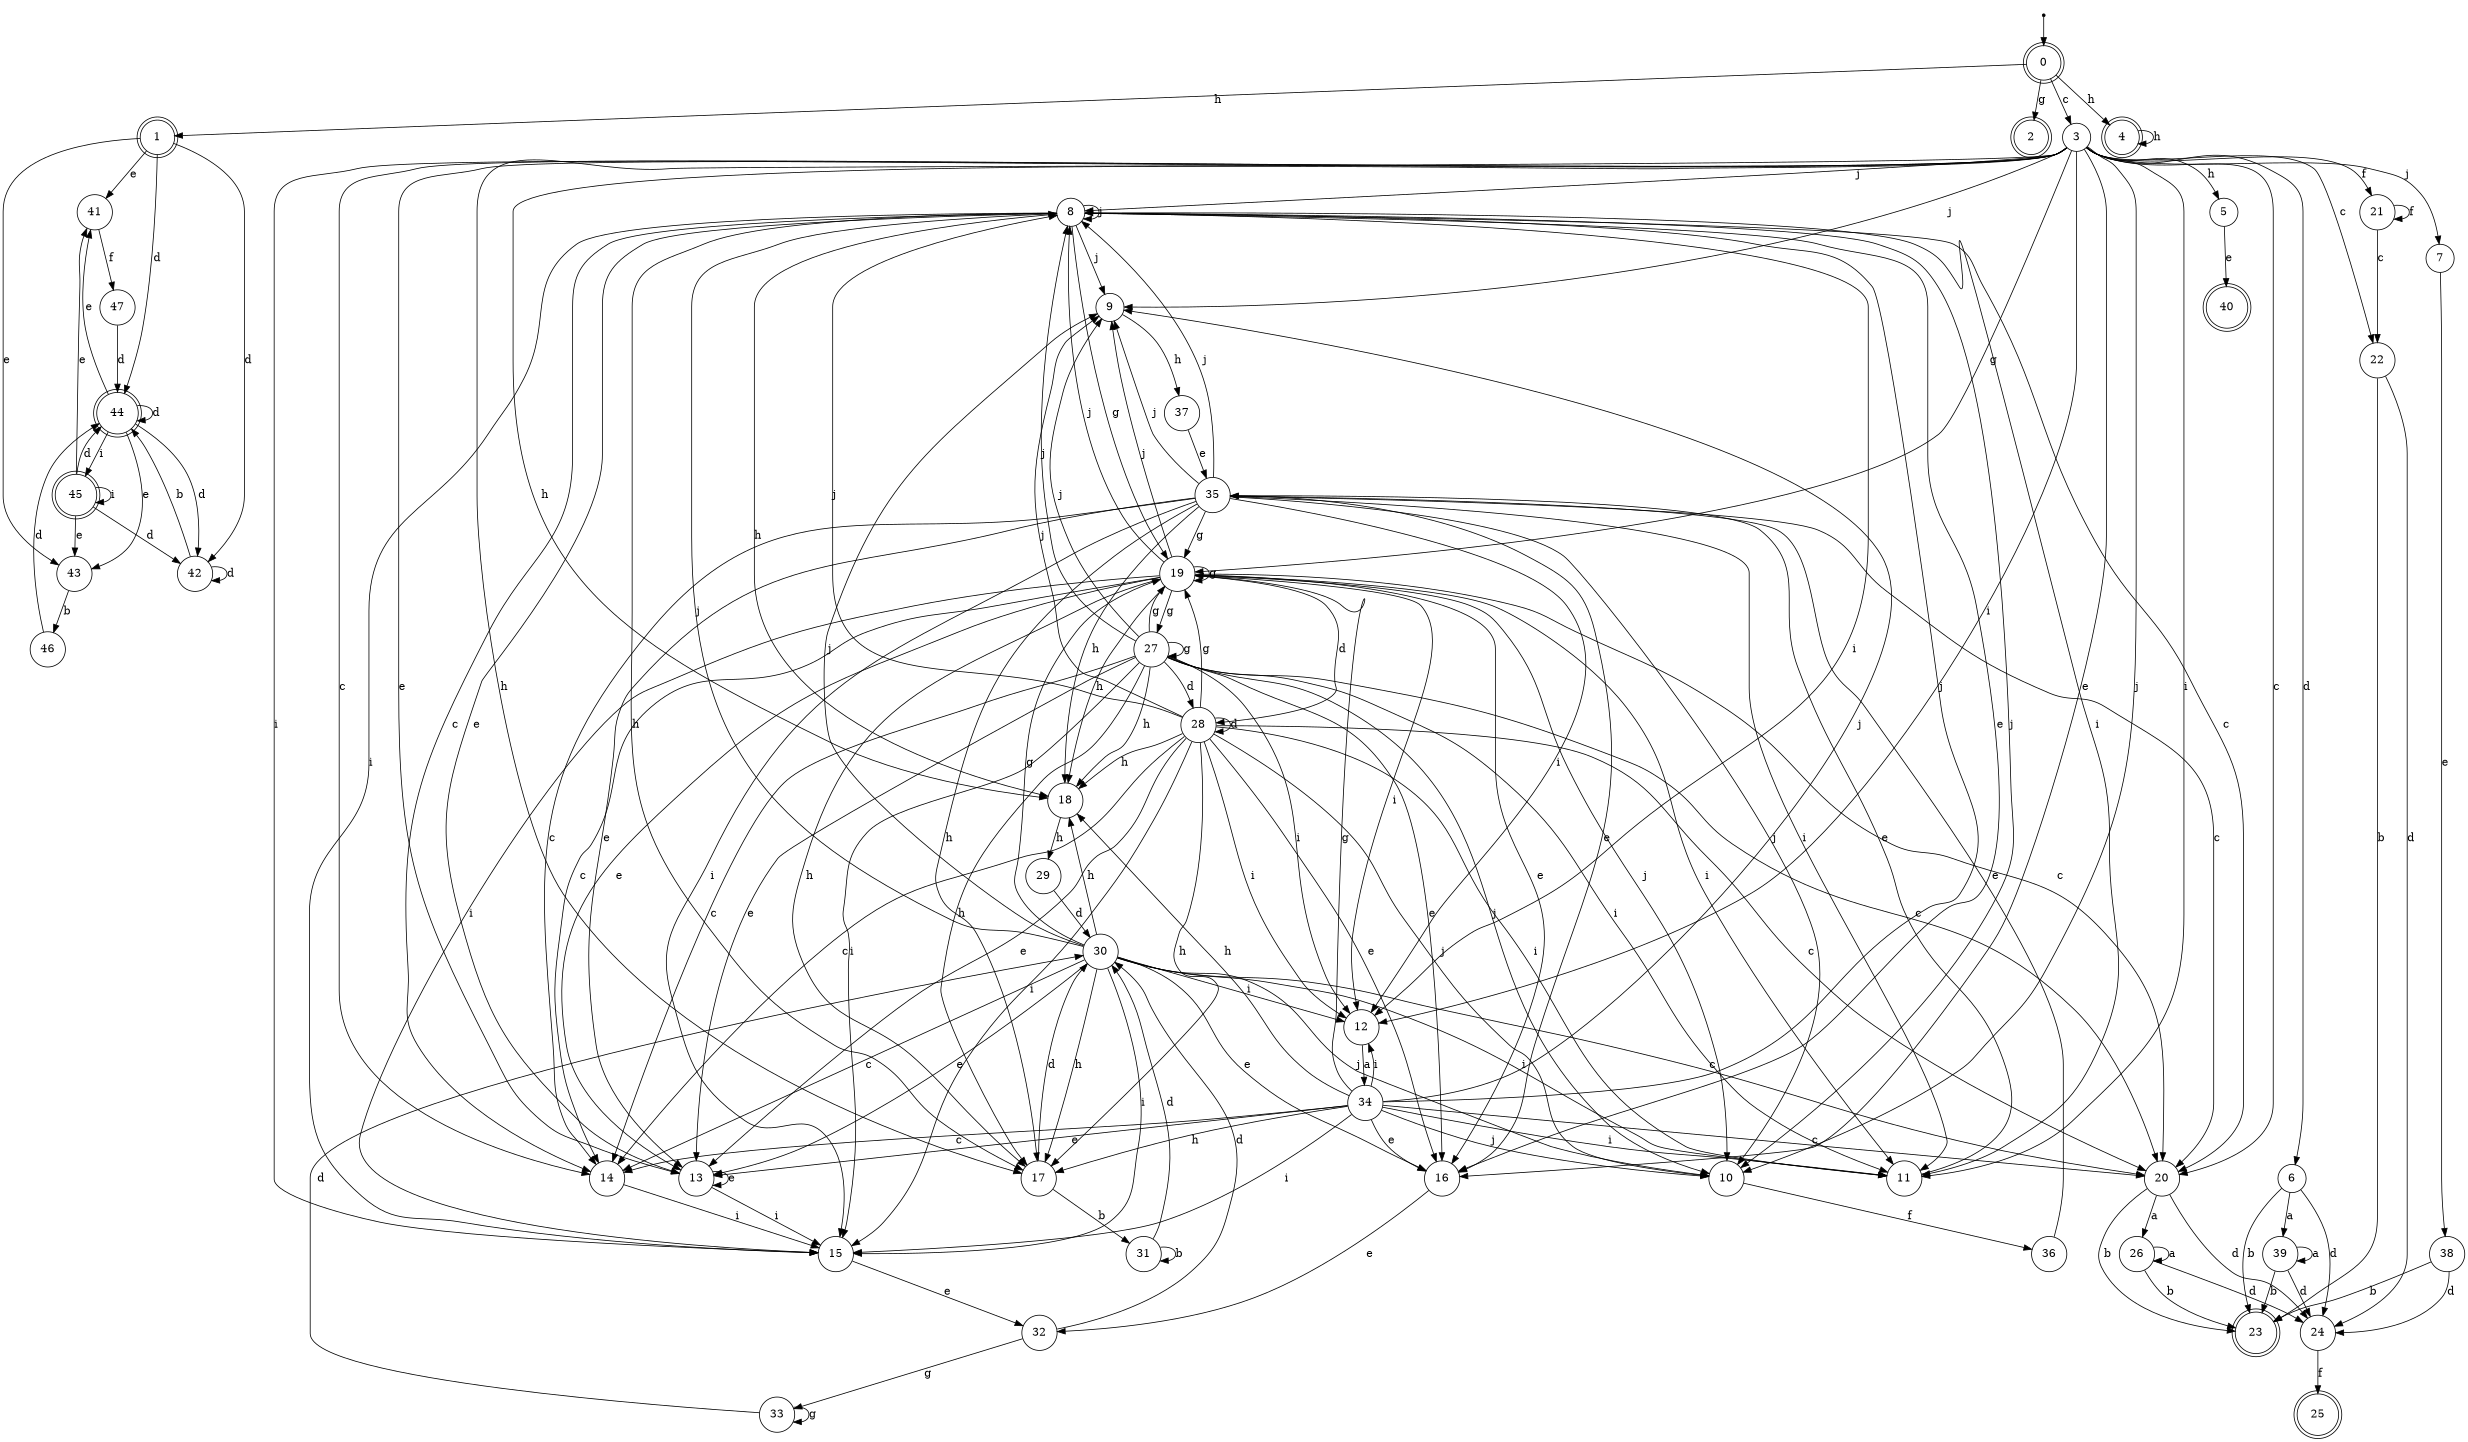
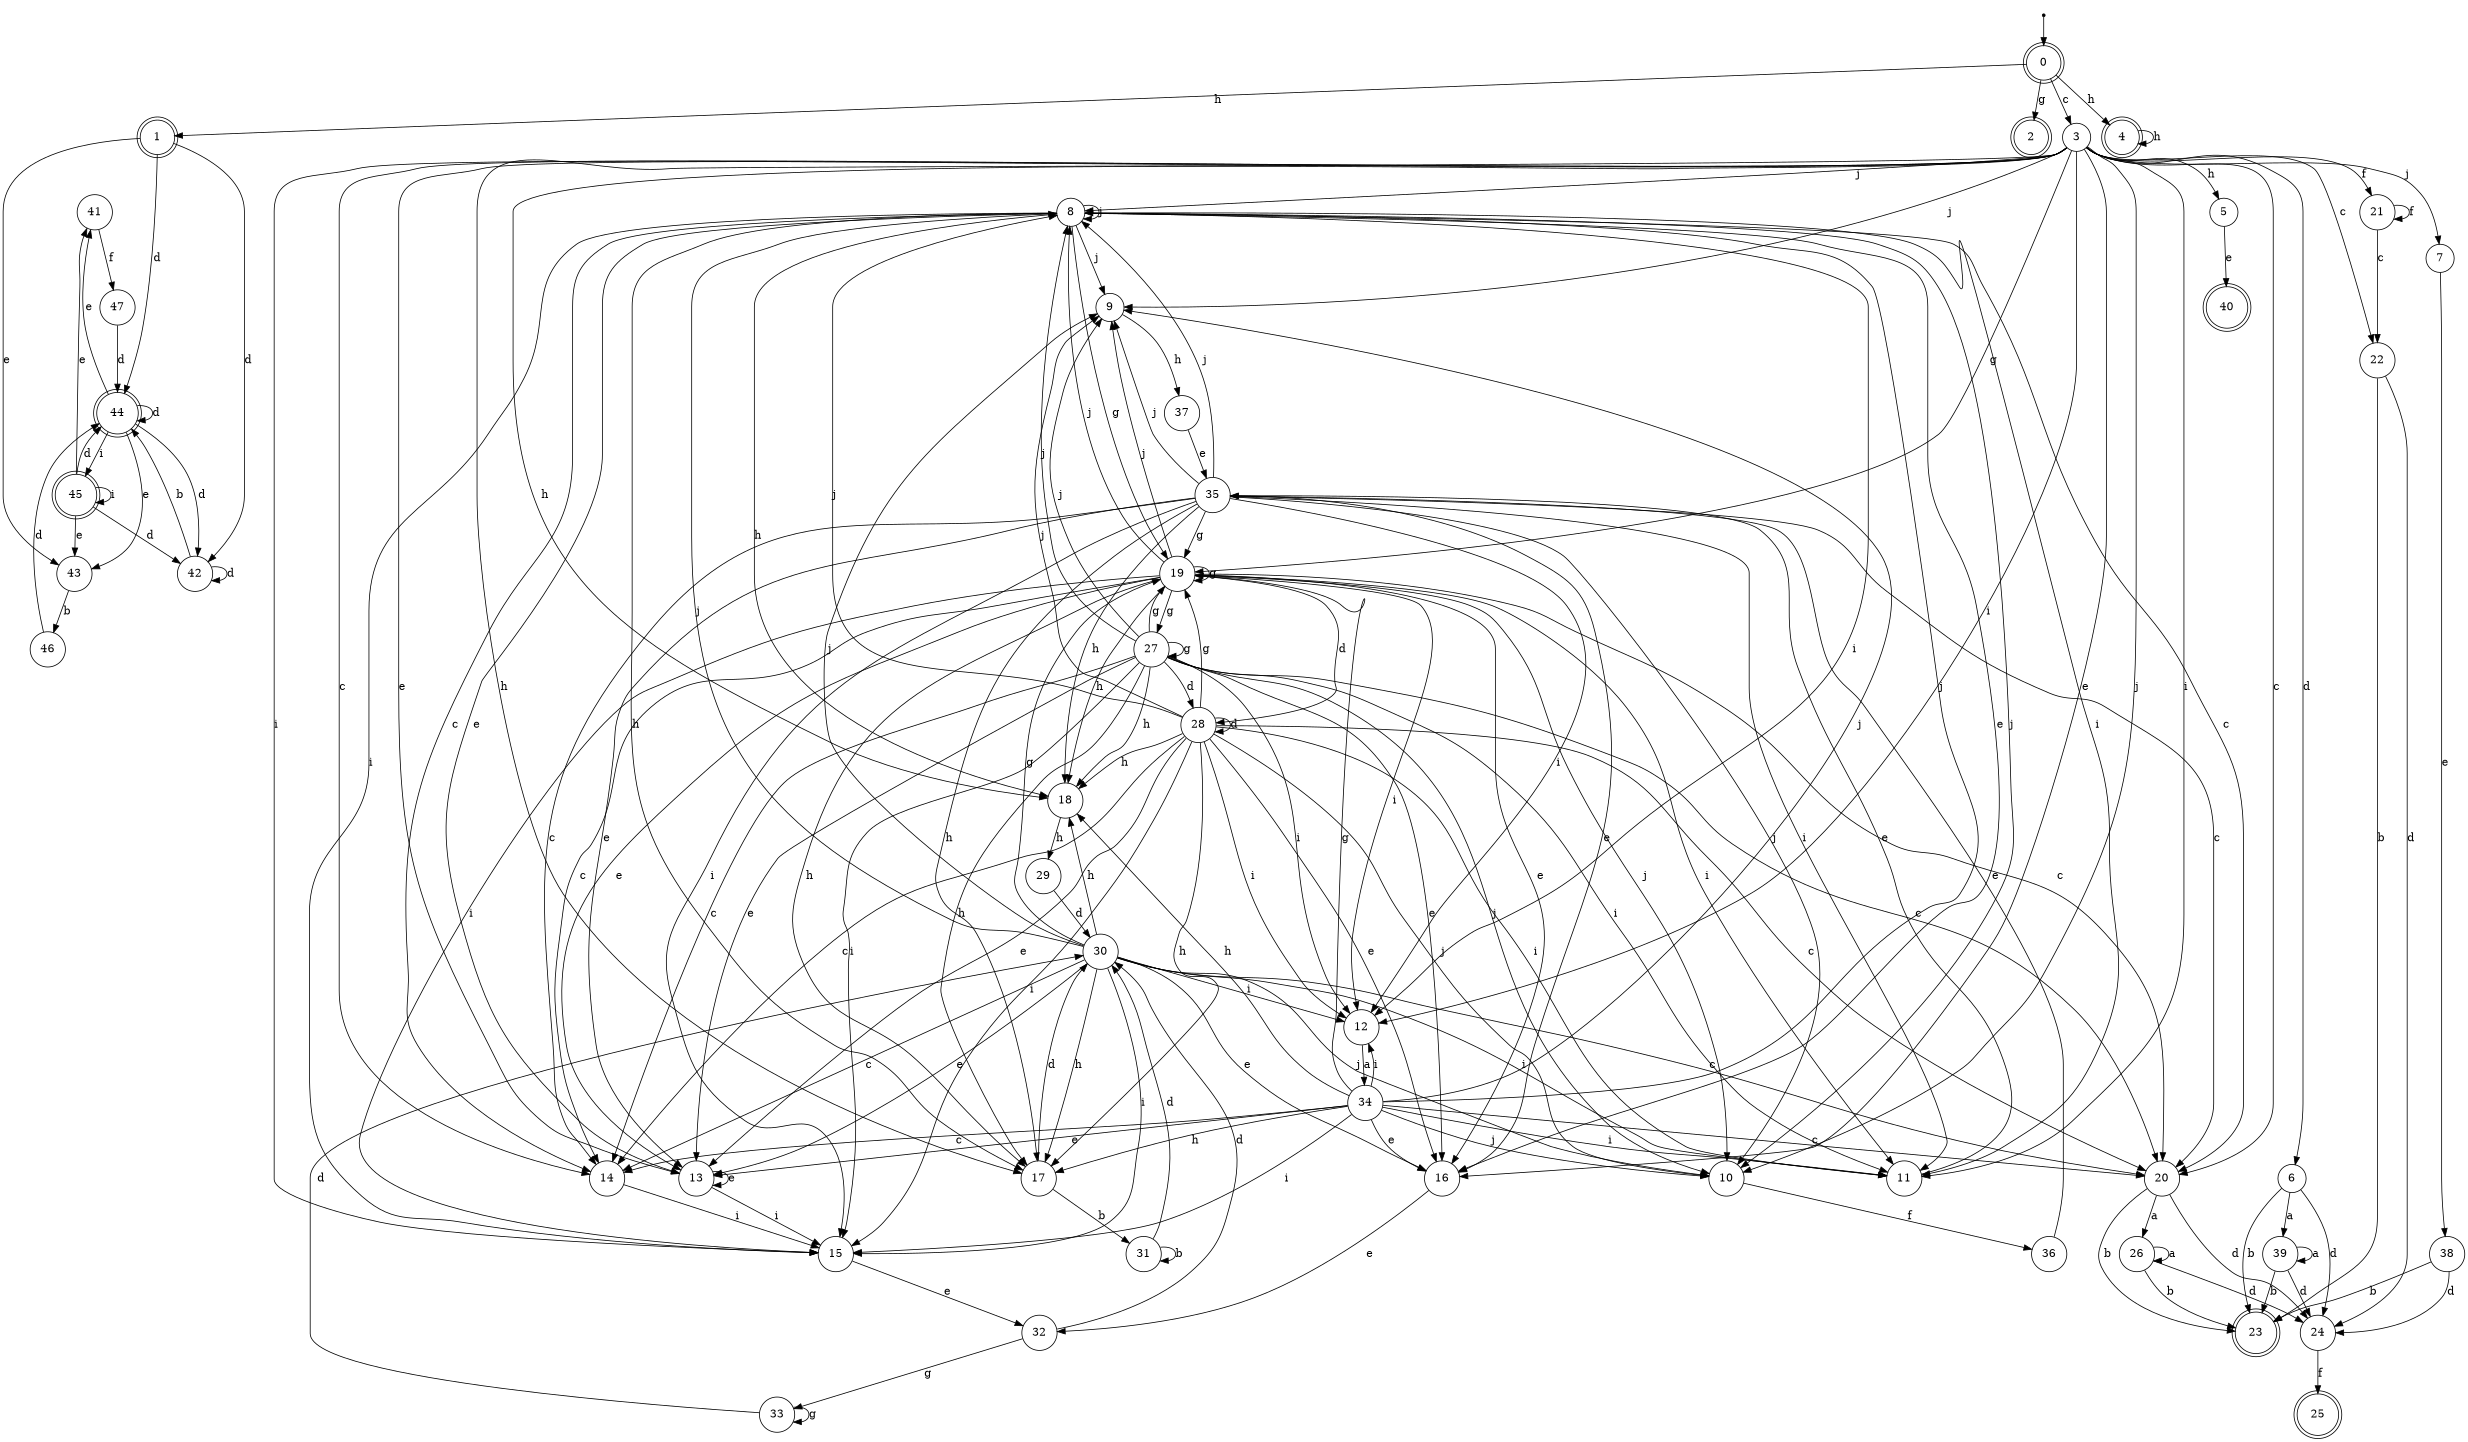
  digraph {
    rankdir=TB
    node [shape=circle]
    dummy0 [shape=point]
    0 [shape=doublecircle]
    1 [shape=doublecircle]
    2 [shape=doublecircle]
    3
    4 [shape=doublecircle]
    41
    42
    43
    44 [shape=doublecircle]
    5
    6
    7
    8
    9
    10
    11
    12
    13
    14
    15
    16
    17
    18
    19
    20
    21
    22
    47
    46
    45 [shape=doublecircle]
    40 [shape=doublecircle]
    23 [shape=doublecircle]
    24
    39
    38
    37
    36
    35
    34
    32
    30
    31
    29
    27
    28
    26
    25 [shape=doublecircle]
    33
    dummy0 -> 0
    0 -> 1 [label=h]
    0 -> 2 [label=g]
    0 -> 3 [label=c]
    0 -> 4 [label=h]
-   1 -> 41 [label=e]
    1 -> 42 [label=d]
    1 -> 43 [label=e]
    1 -> 44 [label=d]
    3 -> 5 [label=h]
    3 -> 6 [label=d]
    3 -> 7 [label=j]
    3 -> 8 [label=j]
    3 -> 9 [label=j]
    3 -> 10 [label=j]
    3 -> 11 [label=i]
    3 -> 12 [label=i]
    3 -> 13 [label=e]
    3 -> 14 [label=c]
    3 -> 15 [label=i]
    3 -> 16 [label=e]
    3 -> 17 [label=h]
    3 -> 18 [label=h]
    3 -> 19 [label=g]
    3 -> 20 [label=c]
    3 -> 21 [label=f]
    3 -> 22 [label=c]
    4 -> 4 [label=h]
    41 -> 47 [label=f]
    42 -> 42 [label=d]
    42 -> 44 [label=b]
    43 -> 46 [label=b]
    44 -> 41 [label=e]
    44 -> 42 [label=d]
    44 -> 43 [label=e]
    44 -> 44 [label=d]
    44 -> 45 [label=i]
    5 -> 40 [label=e]
    6 -> 23 [label=b]
    6 -> 24 [label=d]
    6 -> 39 [label=a]
    7 -> 38 [label=e]
    8 -> 8 [label=j]
    8 -> 9 [label=j]
    8 -> 10 [label=j]
    8 -> 11 [label=i]
    8 -> 12 [label=i]
    8 -> 13 [label=e]
    8 -> 14 [label=c]
    8 -> 15 [label=i]
    8 -> 16 [label=e]
    8 -> 17 [label=h]
    8 -> 18 [label=h]
    8 -> 19 [label=g]
    8 -> 20 [label=c]
    9 -> 37 [label=h]
    10 -> 36 [label=f]
    11 -> 35 [label=e]
    12 -> 34 [label=a]
    13 -> 13 [label=e]
    13 -> 15 [label=i]
    14 -> 15 [label=i]
    15 -> 32 [label=e]
    16 -> 32 [label=e]
    17 -> 30 [label=d]
    17 -> 31 [label=b]
    18 -> 29 [label=h]
    19 -> 8 [label=j]
    19 -> 9 [label=j]
    19 -> 10 [label=j]
    19 -> 11 [label=i]
    19 -> 12 [label=i]
    19 -> 13 [label=e]
    19 -> 14 [label=c]
    19 -> 15 [label=i]
    19 -> 16 [label=e]
    19 -> 17 [label=h]
    19 -> 18 [label=h]
    19 -> 19 [label=g]
    19 -> 20 [label=c]
    19 -> 27 [label=g]
    19 -> 28 [label=d]
    20 -> 23 [label=b]
    20 -> 24 [label=d]
    20 -> 26 [label=a]
    21 -> 21 [label=f]
    21 -> 22 [label=c]
    22 -> 23 [label=b]
    22 -> 24 [label=d]
    47 -> 44 [label=d]
    46 -> 44 [label=d]
    45 -> 41 [label=e]
    45 -> 42 [label=d]
    45 -> 43 [label=e]
    45 -> 44 [label=d]
    45 -> 45 [label=i]
    24 -> 25 [label=f]
    39 -> 23 [label=b]
    39 -> 24 [label=d]
    39 -> 39 [label=a]
    38 -> 23 [label=b]
    38 -> 24 [label=d]
    37 -> 35 [label=e]
    36 -> 35 [label=e]
    35 -> 8 [label=j]
    35 -> 9 [label=j]
    35 -> 10 [label=j]
    35 -> 11 [label=i]
    35 -> 12 [label=i]
    35 -> 13 [label=e]
    35 -> 14 [label=c]
    35 -> 15 [label=i]
    35 -> 16 [label=e]
    35 -> 17 [label=h]
    35 -> 18 [label=h]
    35 -> 19 [label=g]
    35 -> 20 [label=c]
    34 -> 8 [label=j]
    34 -> 9 [label=j]
    34 -> 10 [label=j]
    34 -> 11 [label=i]
    34 -> 12 [label=i]
    34 -> 13 [label=e]
    34 -> 14 [label=c]
    34 -> 15 [label=i]
    34 -> 16 [label=e]
    34 -> 17 [label=h]
    34 -> 18 [label=h]
    34 -> 19 [label=g]
    34 -> 20 [label=c]
    32 -> 30 [label=d]
    32 -> 33 [label=g]
    30 -> 8 [label=j]
    30 -> 9 [label=j]
    30 -> 10 [label=j]
    30 -> 11 [label=i]
    30 -> 12 [label=i]
    30 -> 13 [label=e]
    30 -> 14 [label=c]
    30 -> 15 [label=i]
    30 -> 16 [label=e]
    30 -> 17 [label=h]
    30 -> 18 [label=h]
    30 -> 19 [label=g]
    30 -> 20 [label=c]
    31 -> 30 [label=d]
    31 -> 31 [label=b]
    29 -> 30 [label=d]
    27 -> 8 [label=j]
    27 -> 9 [label=j]
    27 -> 10 [label=j]
    27 -> 11 [label=i]
    27 -> 12 [label=i]
    27 -> 13 [label=e]
    27 -> 14 [label=c]
    27 -> 15 [label=i]
    27 -> 16 [label=e]
    27 -> 17 [label=h]
    27 -> 18 [label=h]
    27 -> 19 [label=g]
    27 -> 20 [label=c]
    27 -> 27 [label=g]
    27 -> 28 [label=d]
    28 -> 8 [label=j]
    28 -> 9 [label=j]
    28 -> 10 [label=j]
    28 -> 11 [label=i]
    28 -> 12 [label=i]
    28 -> 13 [label=e]
    28 -> 14 [label=c]
    28 -> 15 [label=i]
    28 -> 16 [label=e]
    28 -> 17 [label=h]
    28 -> 18 [label=h]
    28 -> 19 [label=g]
    28 -> 20 [label=c]
    28 -> 28 [label=d]
    26 -> 23 [label=b]
    26 -> 24 [label=d]
    26 -> 26 [label=a]
    33 -> 30 [label=d]
    33 -> 33 [label=g]
  }
